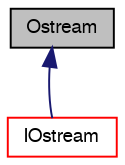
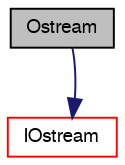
  digraph {
    node [fontname=FreeSans fontsize=10 shape=record]
    n1 [color=black fillcolor=grey75 fontcolor=black height=0.2 label=Ostream style=filled width=0.4]
    n2 [color=red height=0.2 label=IOstream width=0.4]
-   n1 -> n2 [color=midnightblue dir=back fontname=FreeSans fontsize=10 labelfontname=FreeSans labelfontsize=10 style=solid]
+   n2 -> n1 [color=midnightblue dir=back fontname=FreeSans fontsize=10 labelfontname=FreeSans labelfontsize=10 style=solid]
  }
